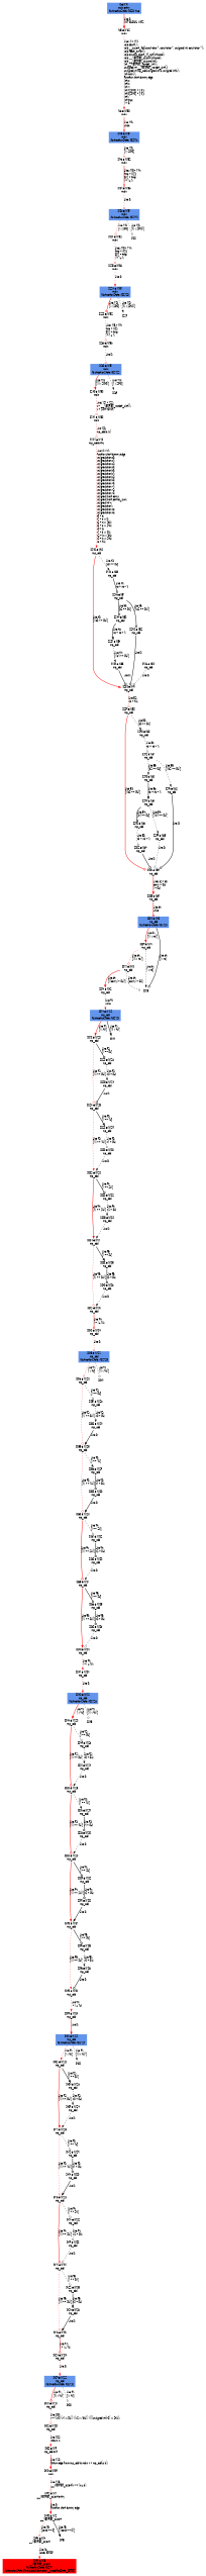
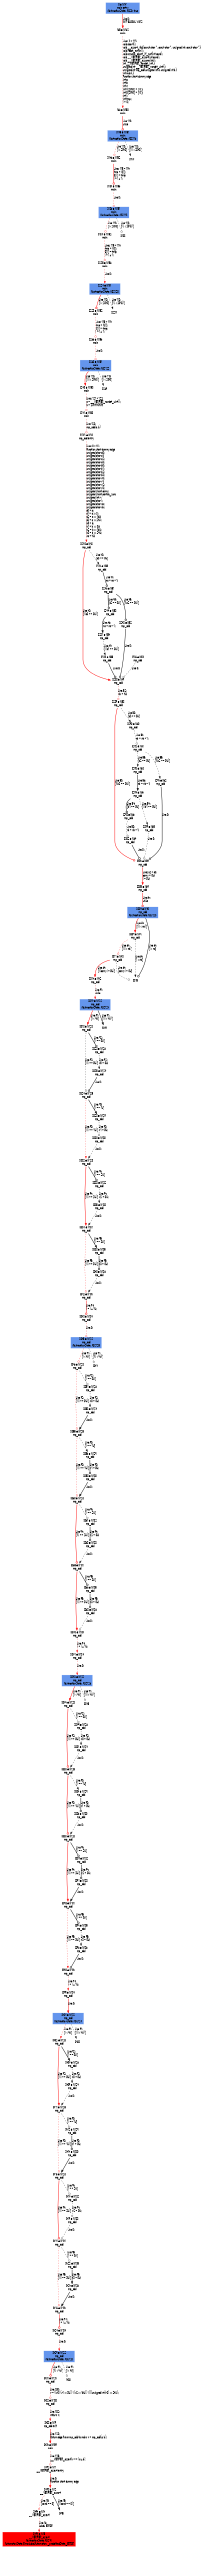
  digraph {
    fontname="Patrick Hand"
    node [color=white fontname="Patrick Hand" shape=box style=filled]
    edge [arrowhead=odot fontname="Patrick Hand" style=dashed]
    n1 [fillcolor=cornflowerblue label="0 @ N141\nmain entry\nAbstractionState: ABS0: true\n"]
    n2 [label="165 @ N162\nmain\n"]
    n3 [label="166 @ N150\nmain\n"]
    n4 [fillcolor=cornflowerblue label="3145 @ N151\nmain\nAbstractionState: ABS116\n"]
    n5 [label="3146 @ N152\nmain\n"]
+   3147
    n7 [label="3184 @ N156\nmain\n"]
    n8 [fillcolor=cornflowerblue label="3186 @ N151\nmain\nAbstractionState: ABS118\n"]
    n9 [label="3187 @ N152\nmain\n"]
    3188
    n11 [label="3225 @ N156\nmain\n"]
    n12 [fillcolor=cornflowerblue label="3227 @ N151\nmain\nAbstractionState: ABS120\n"]
    n13 [label="3228 @ N152\nmain\n"]
    3229
    n15 [label="3266 @ N156\nmain\n"]
    n16 [fillcolor=cornflowerblue label="3268 @ N151\nmain\nAbstractionState: ABS122\n"]
    n17 [label="3270 @ N153\nmain\n"]
    3269
    n19 [label="3271 @ N158\nmain\n"]
    n20 [label="3272 @ N20\nmp_add entry\n"]
    n21 [label="3273 @ N48\nmp_add\n"]
    n22 [label="3288 @ N49\nmp_add\n"]
    n23 [label="3274 @ N50\nmp_add\n"]
    n24 [label="3289 @ N58\nmp_add\n"]
    n25 [label="3276 @ N51\nmp_add\n"]
    n26 [label="3304 @ N59\nmp_add\n"]
    n27 [label="3290 @ N60\nmp_add\n"]
    n28 [label="3305 @ N69\nmp_add\n"]
    n29 [label="3292 @ N61\nmp_add\n"]
    n30 [fillcolor=cornflowerblue label="3307 @ N70\nmp_add\nAbstractionState: ABS123\n"]
    n31 [label="3309 @ N74\nmp_add\n"]
    3315
    n33 [label="3311 @ N73\nmp_add\n"]
    n34 [label="3314 @ N72\nmp_add\n"]
    n35 [fillcolor=cornflowerblue label="3317 @ N122\nmp_add\nAbstractionState: ABS124\n"]
    n36 [label="3318 @ N123\nmp_add\n"]
    3319
    n38 [label="3327 @ N125\nmp_add\n"]
    n39 [label="3323 @ N126\nmp_add\n"]
    n40 [label="3332 @ N128\nmp_add\n"]
    n41 [label="3328 @ N129\nmp_add\n"]
    n42 [label="3325 @ N127\nmp_add\n"]
    n43 [label="3337 @ N131\nmp_add\n"]
    n44 [label="3333 @ N132\nmp_add\n"]
    n45 [label="3330 @ N130\nmp_add\n"]
    n46 [label="3342 @ N134\nmp_add\n"]
    n47 [label="3338 @ N135\nmp_add\n"]
    n48 [label="3335 @ N133\nmp_add\n"]
    n49 [label="3343 @ N137\nmp_add\n"]
    n50 [label="3340 @ N136\nmp_add\n"]
    n51 [fillcolor=cornflowerblue label="3345 @ N122\nmp_add\nAbstractionState: ABS125\n"]
    n52 [label="3346 @ N123\nmp_add\n"]
    3347
    n54 [label="3355 @ N125\nmp_add\n"]
    n55 [label="3351 @ N126\nmp_add\n"]
    n56 [label="3360 @ N128\nmp_add\n"]
    n57 [label="3356 @ N129\nmp_add\n"]
    n58 [label="3353 @ N127\nmp_add\n"]
    n59 [label="3365 @ N131\nmp_add\n"]
    n60 [label="3361 @ N132\nmp_add\n"]
    n61 [label="3358 @ N130\nmp_add\n"]
    n62 [label="3370 @ N134\nmp_add\n"]
    n63 [label="3366 @ N135\nmp_add\n"]
    n64 [label="3363 @ N133\nmp_add\n"]
    n65 [label="3371 @ N137\nmp_add\n"]
    n66 [label="3368 @ N136\nmp_add\n"]
    n67 [fillcolor=cornflowerblue label="3373 @ N122\nmp_add\nAbstractionState: ABS126\n"]
    n68 [label="3374 @ N123\nmp_add\n"]
    3375
    n70 [label="3383 @ N125\nmp_add\n"]
    n71 [label="3379 @ N126\nmp_add\n"]
    n72 [label="3388 @ N128\nmp_add\n"]
    n73 [label="3384 @ N129\nmp_add\n"]
    n74 [label="3381 @ N127\nmp_add\n"]
    n75 [label="3393 @ N131\nmp_add\n"]
    n76 [label="3389 @ N132\nmp_add\n"]
    n77 [label="3386 @ N130\nmp_add\n"]
    n78 [label="3398 @ N134\nmp_add\n"]
    n79 [label="3394 @ N135\nmp_add\n"]
    n80 [label="3391 @ N133\nmp_add\n"]
    n81 [label="3399 @ N137\nmp_add\n"]
    n82 [label="3396 @ N136\nmp_add\n"]
    n83 [fillcolor=cornflowerblue label="3401 @ N122\nmp_add\nAbstractionState: ABS127\n"]
    n84 [label="3402 @ N123\nmp_add\n"]
    3403
    n86 [label="3411 @ N125\nmp_add\n"]
    n87 [label="3407 @ N126\nmp_add\n"]
    n88 [label="3416 @ N128\nmp_add\n"]
    n89 [label="3412 @ N129\nmp_add\n"]
    n90 [label="3409 @ N127\nmp_add\n"]
    n91 [label="3421 @ N131\nmp_add\n"]
    n92 [label="3417 @ N132\nmp_add\n"]
    n93 [label="3414 @ N130\nmp_add\n"]
    n94 [label="3426 @ N134\nmp_add\n"]
    n95 [label="3422 @ N135\nmp_add\n"]
    n96 [label="3419 @ N133\nmp_add\n"]
    n97 [label="3427 @ N137\nmp_add\n"]
    n98 [label="3424 @ N136\nmp_add\n"]
    n99 [fillcolor=cornflowerblue label="3429 @ N122\nmp_add\nAbstractionState: ABS128\n"]
    n100 [label="3431 @ N124\nmp_add\n"]
-   3430
+   3430 [label=1430]
    n102 [label="3432 @ N138\nmp_add\n"]
    n103 [label="3433 @ N19\nmp_add exit\n"]
    n104 [label="3434 @ N159\nmain\n"]
    n105 [label="3792 @ N11\n__VERIFIER_assert entry\n"]
    n106 [label="3793 @ N12\n__VERIFIER_assert\n"]
    n107 [label="3794 @ N14\n__VERIFIER_assert\n"]
    3795
    n109 [fillcolor=red label="3797 @ N15\n__VERIFIER_assert\nAbstractionState: ABS141\n AutomatonState: ErrorLabelAutomaton: _predefinedState_ERROR\n"]
    n110 [label="3294 @ N62\nmp_add\n"]
    n111 [label="3293 @ N63\nmp_add\n"]
    n112 [label="3297 @ N64\nmp_add\n"]
    n113 [label="3299 @ N65\nmp_add\n"]
    n114 [label="3298 @ N66\nmp_add\n"]
    n115 [label="3302 @ N67\nmp_add\n"]
    n116 [label="3278 @ N52\nmp_add\n"]
    n117 [label="3277 @ N53\nmp_add\n"]
    n118 [label="3281 @ N54\nmp_add\n"]
    n119 [label="3283 @ N55\nmp_add\n"]
    n120 [label="3286 @ N57\nmp_add\n"]
    n1 -> n2 [arrowhead=normal color=red label="Line 0: \lINIT GLOBAL VARS\l" style=bold]
    n2 -> n3 [arrowhead=normal color=red label="Lines 7 - 112: \lvoid abort();\lvoid __assert_fail(const char *, const char *, unsigned int, const char *);\lvoid reach_error();\lvoid assume_abort_if_not(int cond);\lvoid __VERIFIER_assert(int cond);\lvoid __VERIFIER_assume(int);\lint __VERIFIER_nondet_int();\lunsigned int __VERIFIER_nondet_uint();\lunsigned int mp_add(unsigned int a, unsigned int b);\lint main();\lFunction start dummy edge\lint a;\lint b;\lint r;\lint A[2048] = { 0 };\lint B[2048] = { 0 };\lint i;\lint tmp;\li = 0;\l"]
    n3 -> n4 [color=red label="Line 113: \lwhile\l" style=bold]
    n4 -> n5 [color=red label="Line 113: \l[i < 2048]\l"]
+   n4 -> 3147 [arrowhead=normal label="Line 113: \l[!(i < 2048)]\l"]
    n5 -> n7 [color=red label="Lines 115 - 117: \ltmp = A[i];\lB[i] = tmp;\li = i + 1;\l" style=bold]
    n7 -> n8 [color=red label="Line 0: \l\l"]
    n8 -> n9 [color=red label="Line 113: \l[i < 2048]\l"]
    n8 -> 3188 [label="Line 113: \l[!(i < 2048)]\l"]
    n9 -> n11 [color=red label="Lines 115 - 117: \ltmp = A[i];\lB[i] = tmp;\li = i + 1;\l"]
    n11 -> n12 [arrowhead=normal color=red label="Line 0: \l\l"]
    n12 -> n13 [color=red label="Line 113: \l[i < 2048]\l" style=bold]
    n12 -> 3229 [arrowhead=normal label="Line 113: \l[!(i < 2048)]\l"]
    n13 -> n15 [color=red label="Lines 115 - 117: \ltmp = A[i];\lB[i] = tmp;\li = i + 1;\l"]
    n15 -> n16 [color=red label="Line 0: \l\l"]
    n16 -> n17 [arrowhead=normal color=red label="Line 113: \l[!(i < 2048)]\l" style=bold]
    n16 -> 3269 [arrowhead=normal label="Line 113: \l[i < 2048]\l"]
    n17 -> n19 [color=red label="Lines 121 - 122: \la = __VERIFIER_nondet_uint();\lb = 234770789;\l"]
    n19 -> n20 [color=red label="Line 123: \lmp_add(a, b)\l"]
    n20 -> n21 [arrowhead=normal color=red label="Lines 0 - 42: \lFunction start dummy edge\lunsigned char a0;\lunsigned char a1;\lunsigned char a2;\lunsigned char a3;\lunsigned char b0;\lunsigned char b1;\lunsigned char b2;\lunsigned char b3;\lunsigned char r0;\lunsigned char r1;\lunsigned char r2;\lunsigned char r3;\lunsigned short carry;\lunsigned short partial_sum;\lunsigned int r;\lunsigned char i;\lunsigned char na;\lunsigned char nb;\la0 = a;\la1 = a >> 8;\la2 = a >> 16U;\la3 = a >> 24U;\lb0 = b;\lb1 = b >> 8U;\lb2 = b >> 16U;\lb3 = b >> 24U;\lna = 4U;\l"]
    n21 -> n22 [arrowhead=normal color=red label="Line 43: \l[!(a3 == 0U)]\l" style=bold]
    n21 -> n23 [arrowhead=normal label="Line 43: \l[a3 == 0U]\l"]
    n22 -> n24 [color=red label="Line 52: \lnb = 4U;\l"]
    n23 -> n25 [label="Line 44: \lna = na - 1;\l" style=bold]
    n24 -> n26 [color=red label="Line 53: \l[!(b3 == 0U)]\l" style=bold]
    n24 -> n27 [arrowhead=normal label="Line 53: \l[b3 == 0U]\l"]
    n25 -> n116 [label="Line 45: \l[!(a2 == 0U)]\l" style=bold]
    n25 -> n117 [label="Line 45: \l[a2 == 0U]\l" style=bold]
    n26 -> n28 [arrowhead=normal color=red label="Lines 62 - 63: \lcarry = 0U;\li = 0U;\l" style=bold]
    n27 -> n29 [label="Line 54: \lnb = nb - 1;\l"]
    n28 -> n30 [color=red label="Line 64: \lwhile\l" style=bold]
    n29 -> n110 [arrowhead=normal label="Line 55: \l[!(b2 == 0U)]\l"]
    n29 -> n111 [arrowhead=normal label="Line 55: \l[b2 == 0U]\l"]
    n30 -> n31 [arrowhead=normal color=red label="Line 64: \l[!(i < na)]\l" style=bold]
    n30 -> 3315 [label="Line 64: \l[i < na]\l" style=bold]
    n31 -> 3315 [arrowhead=normal label="Line 64: \l[i < nb]\l"]
    n31 -> n33 [color=red label="Line 64: \l[!(i < nb)]\l"]
    n33 -> 3315 [label="Line 64: \l[carry != 0U]\l"]
    n33 -> n34 [arrowhead=normal color=red label="Line 64: \l[!(carry != 0U)]\l" style=bold]
    n34 -> n35 [arrowhead=normal color=red label="Line 91: \lwhile\l"]
    n35 -> n36 [arrowhead=normal color=red label="Line 91: \l[i < 4U]\l" style=bold]
    n35 -> 3319 [arrowhead=normal label="Line 91: \l[!(i < 4U)]\l" style=bold]
-   n36 -> n38 [color=red label="Line 92: \l[!(i == 0U)]\l"]
+   n36 -> n38 [color=black label="Line 92: \l[!(i == 0U)]\l"]
    n36 -> n39 [label="Line 92: \l[i == 0U]\l" style=bold]
    n38 -> n40 [arrowhead=normal color=red label="Line 93: \l[!(i == 1U)]\l"]
    n38 -> n41 [arrowhead=normal label="Line 93: \l[i == 1U]\l" style=bold]
    n39 -> n42 [arrowhead=normal label="Line 92: \lr0 = 0U;\l"]
    n40 -> n43 [arrowhead=normal color=red label="Line 94: \l[!(i == 2U)]\l" style=bold]
    n40 -> n44 [label="Line 94: \l[i == 2U]\l" style=bold]
    n41 -> n45 [label="Line 93: \lr1 = 0U;\l"]
    n42 -> n38 [label="Line 0: \l\l" style=bold]
    n43 -> n46 [color=red label="Line 95: \l[!(i == 3U)]\l"]
    n43 -> n47 [arrowhead=normal label="Line 95: \l[i == 3U]\l" style=bold]
    n44 -> n48 [arrowhead=normal label="Line 94: \lr2 = 0U;\l"]
    n45 -> n40 [arrowhead=normal label="Line 0: \l\l"]
    n46 -> n49 [color=red label="Line 97: \li = i + 1U;\l" style=bold]
    n47 -> n50 [label="Line 95: \lr3 = 0U;\l" style=bold]
    n48 -> n43 [arrowhead=normal label="Line 0: \l\l"]
    n49 -> n51 [color=red label="Line 0: \l\l"]
    n50 -> n46 [arrowhead=normal label="Line 0: \l\l"]
    n51 -> n52 [color=red label="Line 91: \l[i < 4U]\l"]
    n51 -> 3347 [label="Line 91: \l[!(i < 4U)]\l"]
    n52 -> n54 [color=red label="Line 92: \l[!(i == 0U)]\l"]
    n52 -> n55 [label="Line 92: \l[i == 0U]\l"]
    n54 -> n56 [color=red label="Line 93: \l[!(i == 1U)]\l"]
    n54 -> n57 [arrowhead=normal label="Line 93: \l[i == 1U]\l"]
    n55 -> n58 [arrowhead=normal label="Line 92: \lr0 = 0U;\l"]
    n56 -> n59 [color=red label="Line 94: \l[!(i == 2U)]\l" style=bold]
    n56 -> n60 [label="Line 94: \l[i == 2U]\l"]
    n57 -> n61 [label="Line 93: \lr1 = 0U;\l" style=bold]
    n58 -> n54 [arrowhead=normal label="Line 0: \l\l" style=bold]
    n59 -> n62 [arrowhead=normal color=red label="Line 95: \l[!(i == 3U)]\l" style=bold]
    n59 -> n63 [label="Line 95: \l[i == 3U]\l" style=bold]
    n60 -> n64 [label="Line 94: \lr2 = 0U;\l" style=bold]
    n61 -> n56 [arrowhead=normal label="Line 0: \l\l" style=bold]
    n62 -> n65 [arrowhead=normal color=red label="Line 97: \li = i + 1U;\l"]
    n63 -> n66 [label="Line 95: \lr3 = 0U;\l" style=bold]
    n64 -> n59 [arrowhead=normal label="Line 0: \l\l"]
    n65 -> n67 [arrowhead=normal color=red label="Line 0: \l\l"]
    n66 -> n62 [label="Line 0: \l\l"]
    n67 -> n68 [arrowhead=normal color=red label="Line 91: \l[i < 4U]\l" style=bold]
    n67 -> 3375 [label="Line 91: \l[!(i < 4U)]\l"]
    n68 -> n70 [color=red label="Line 92: \l[!(i == 0U)]\l" style=bold]
    n68 -> n71 [label="Line 92: \l[i == 0U]\l"]
    n70 -> n72 [color=red label="Line 93: \l[!(i == 1U)]\l" style=bold]
    n70 -> n73 [arrowhead=normal label="Line 93: \l[i == 1U]\l"]
    n71 -> n74 [arrowhead=normal label="Line 92: \lr0 = 0U;\l"]
    n72 -> n75 [arrowhead=normal color=red label="Line 94: \l[!(i == 2U)]\l" style=bold]
    n72 -> n76 [label="Line 94: \l[i == 2U]\l" style=bold]
    n73 -> n77 [label="Line 93: \lr1 = 0U;\l" style=bold]
    n74 -> n70 [arrowhead=normal label="Line 0: \l\l"]
    n75 -> n78 [arrowhead=normal color=red label="Line 95: \l[!(i == 3U)]\l"]
    n75 -> n79 [label="Line 95: \l[i == 3U]\l" style=bold]
    n76 -> n80 [label="Line 94: \lr2 = 0U;\l" style=bold]
    n77 -> n72 [arrowhead=normal label="Line 0: \l\l"]
    n78 -> n81 [arrowhead=normal color=red label="Line 97: \li = i + 1U;\l"]
    n79 -> n82 [arrowhead=normal label="Line 95: \lr3 = 0U;\l"]
    n80 -> n75 [arrowhead=normal label="Line 0: \l\l" style=bold]
    n81 -> n83 [arrowhead=normal color=red label="Line 0: \l\l" style=bold]
    n82 -> n78 [label="Line 0: \l\l" style=bold]
    n83 -> n84 [arrowhead=normal color=red label="Line 91: \l[i < 4U]\l"]
    n83 -> 3403 [arrowhead=normal label="Line 91: \l[!(i < 4U)]\l"]
    n84 -> n86 [arrowhead=normal color=red label="Line 92: \l[!(i == 0U)]\l" style=bold]
    n84 -> n87 [arrowhead=normal label="Line 92: \l[i == 0U]\l" style=bold]
    n86 -> n88 [color=red label="Line 93: \l[!(i == 1U)]\l"]
    n86 -> n89 [label="Line 93: \l[i == 1U]\l"]
    n87 -> n90 [arrowhead=normal label="Line 92: \lr0 = 0U;\l"]
    n88 -> n91 [color=red label="Line 94: \l[!(i == 2U)]\l" style=bold]
    n88 -> n92 [label="Line 94: \l[i == 2U]\l"]
    n89 -> n93 [label="Line 93: \lr1 = 0U;\l" style=bold]
    n90 -> n86 [arrowhead=normal label="Line 0: \l\l"]
    n91 -> n94 [color=red label="Line 95: \l[!(i == 3U)]\l"]
    n91 -> n95 [label="Line 95: \l[i == 3U]\l"]
    n92 -> n96 [label="Line 94: \lr2 = 0U;\l"]
    n93 -> n88 [arrowhead=normal label="Line 0: \l\l" style=bold]
    n94 -> n97 [color=red label="Line 97: \li = i + 1U;\l" style=bold]
    n95 -> n98 [arrowhead=normal label="Line 95: \lr3 = 0U;\l" style=bold]
    n96 -> n91 [label="Line 0: \l\l"]
    n97 -> n99 [arrowhead=normal color=red label="Line 0: \l\l"]
    n98 -> n94 [arrowhead=normal label="Line 0: \l\l" style=bold]
    n99 -> n100 [color=red label="Line 91: \l[!(i < 4U)]\l" style=bold]
    n99 -> 3430 [label="Line 91: \l[i < 4U]\l"]
    n100 -> n102 [color=red label="Line 100: \lr = ((r0 | (r1 << 8U)) | (r2 << 16U)) | (((unsigned int)r3) << 24U);\l"]
    n102 -> n103 [arrowhead=normal color=red label="Line 102: \lreturn r;\l"]
    n103 -> n104 [arrowhead=normal color=red label="Line 123: \lReturn edge from mp_add to main: r = mp_add(a, b);\l" style=bold]
    n104 -> n105 [color=red label="Line 125: \l__VERIFIER_assert(r == (a + b))\l"]
    n105 -> n106 [arrowhead=normal color=red label="Line 0: \lFunction start dummy edge\l" style=bold]
    n106 -> n107 [color=red label="Line 15: \l[cond == 0]\l"]
    n106 -> 3795 [arrowhead=normal label="Line 15: \l[!(cond == 0)]\l" style=bold]
    n107 -> n109 [arrowhead=normal color=red label="Line 16: \lLabel: ERROR\l"]
    n110 -> n26 [label="Line 0: \l\l" style=bold]
    n111 -> n112 [arrowhead=normal label="Line 56: \lnb = nb - 1;\l" style=bold]
    n112 -> n113 [arrowhead=normal label="Line 57: \l[!(b1 == 0U)]\l"]
    n112 -> n114 [label="Line 57: \l[b1 == 0U]\l" style=bold]
    n113 -> n26 [label="Line 0: \l\l"]
    n114 -> n115 [label="Line 58: \lnb = nb - 1;\l"]
    n115 -> n26 [label="Line 0: \l\l" style=bold]
    n116 -> n22 [label="Line 0: \l\l" style=bold]
    n117 -> n118 [arrowhead=normal label="Line 46: \lna = na - 1;\l" style=bold]
    n118 -> n119 [arrowhead=normal label="Line 47: \l[!(a1 == 0U)]\l"]
    n119 -> n22 [label="Line 0: \l\l" style=bold]
    n120 -> n22 [label="Line 0: \l\l"]
  }
